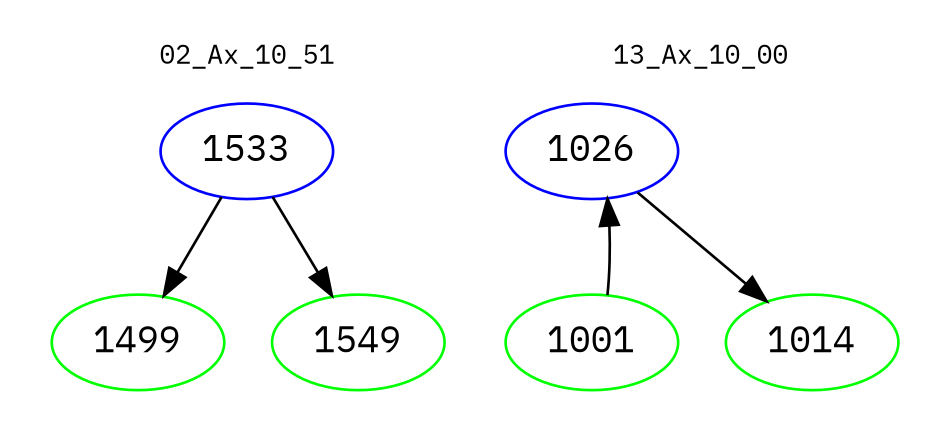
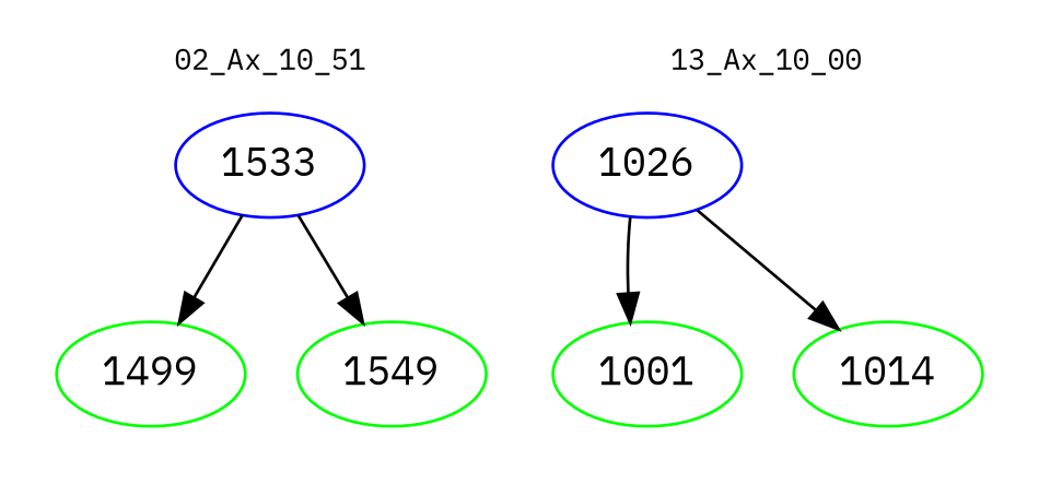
  digraph {
    fontname="IBM Plex Mono"
    node [color=green fontname="IBM Plex Mono"]
    edge [color=black fontname="IBM Plex Mono"]
    n1 [color=blue label=1533]
    n2 [label=1499]
    n3 [label=1549]
    n4 [color=blue label=1026]
    n5 [label=1001]
    n6 [label=1014]
    subgraph cluster_1 {
      color=white
      fontsize=10
      label="02_Ax_10_51"
      n1
      n2
      n3
    }
    subgraph cluster_2 {
      color=white
      fontsize=10
      label="13_Ax_10_00"
      n4
      n5
      n6
    }
    n1 -> n2
    n1 -> n3
-   n5 -> n4
+   n4 -> n5
    n4 -> n6
  }
